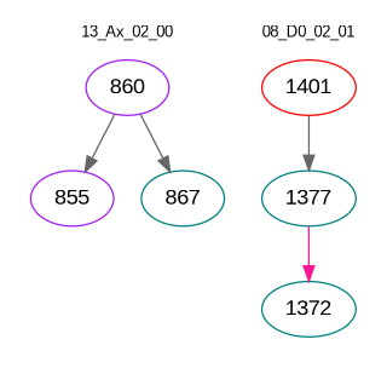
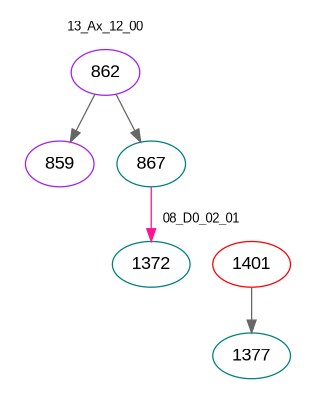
  digraph {
    fontname="Liberation Sans"
    node [color=teal fontname="Liberation Sans"]
    edge [color=gray40 fontname="Liberation Sans"]
-   n1 [color=purple label=860]
-   n2 [color=purple label=855]
+   n1 [color=purple label=862]
+   n2 [color=purple label=859]
    n3 [label=867]
    n4 [color=red label=1401]
    n5 [label=1377]
    n6 [label=1372]
    subgraph cluster_1 {
      color=white
      fontsize=10
-     label="13_Ax_02_00"
+     label="13_Ax_12_00"
      n1
      n2
      n3
    }
    subgraph cluster_2 {
      color=white
      fontsize=10
      label="08_D0_02_01"
      n4
      n5
      n6
    }
    n1 -> n2
    n1 -> n3
    n4 -> n5
-   n5 -> n6 [color=deeppink]
+   n3 -> n6 [color=deeppink]
  }
